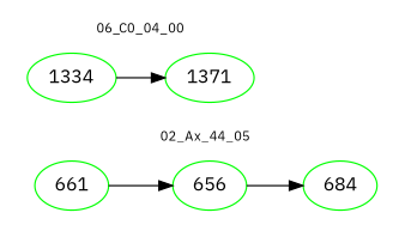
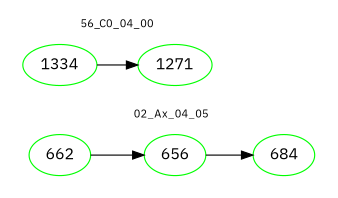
  digraph {
    fontname="IBM Plex Sans"
    rankdir=LR
    node [color=green fontname="IBM Plex Sans"]
    edge [color=black fontname="IBM Plex Sans"]
-   n1 [label=661]
+   n1 [label=662]
    n2 [label=656]
    n3 [label=684]
    n4 [label=1334]
-   n5 [label=1371]
+   n5 [label=1271]
    subgraph cluster_1 {
      color=white
      fontsize=10
-     label="02_Ax_44_05"
+     label="02_Ax_04_05"
      n1
      n2
      n3
    }
    subgraph cluster_2 {
      color=white
      fontsize=10
-     label="06_C0_04_00"
+     label="56_C0_04_00"
      n4
      n5
    }
    n1 -> n2
    n2 -> n3
    n4 -> n5
  }
